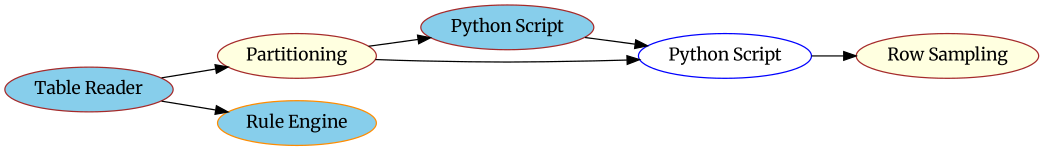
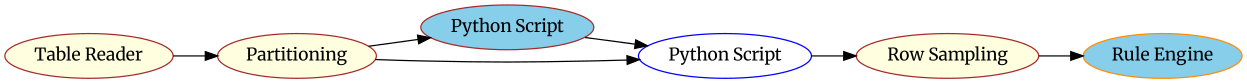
  digraph {
    fontname=Merriweather
    rankdir=LR
    node [color=brown fillcolor=lightyellow fontname=Merriweather style=filled]
    edge [fontname=Merriweather]
    n1 [label=Partitioning]
    n2 [fillcolor=skyblue label="Python Script"]
    n3 [color=blue fillcolor=white label="Python Script"]
    n4 [label="Row Sampling"]
    n5 [color=darkorange fillcolor=skyblue label="Rule Engine"]
-   n6 [fillcolor=skyblue label="Table Reader"]
+   n6 [label="Table Reader"]
    n1 -> n2
    n1 -> n3
    n2 -> n3
    n3 -> n4
-   n6 -> n5
+   n4 -> n5
    n6 -> n1
  }
